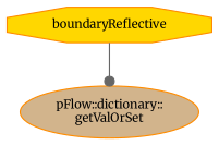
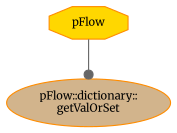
  digraph {
    rankdir=TB
    fontname=Merriweather
    node [color=darkorange fontname=Merriweather fontsize=10 style=filled]
-   n1 [fillcolor=gold fontcolor=black height=0.2 label=boundaryReflective shape=octagon width=0.4]
+   n1 [fillcolor=gold fontcolor=black height=0.2 label=pFlow shape=octagon width=0.4]
    n2 [fillcolor=tan height=0.2 label="pFlow::dictionary::\lgetValOrSet" shape=ellipse width=0.4]
    n1 -> n2 [color=gray40 fontname=Merriweather fontsize=10 labelfontname=Helvetica labelfontsize=10 style=solid arrowhead=dot]
  }
